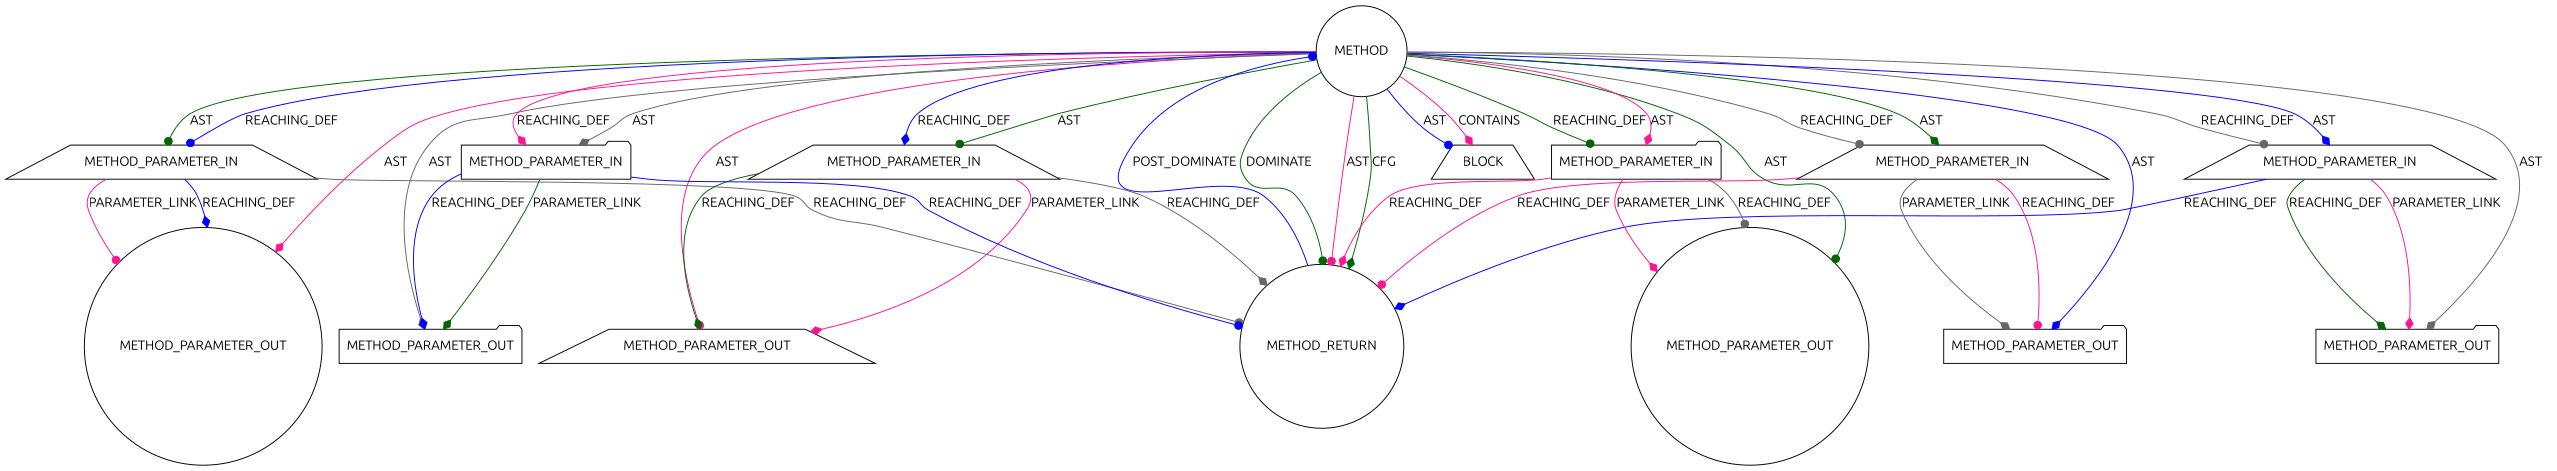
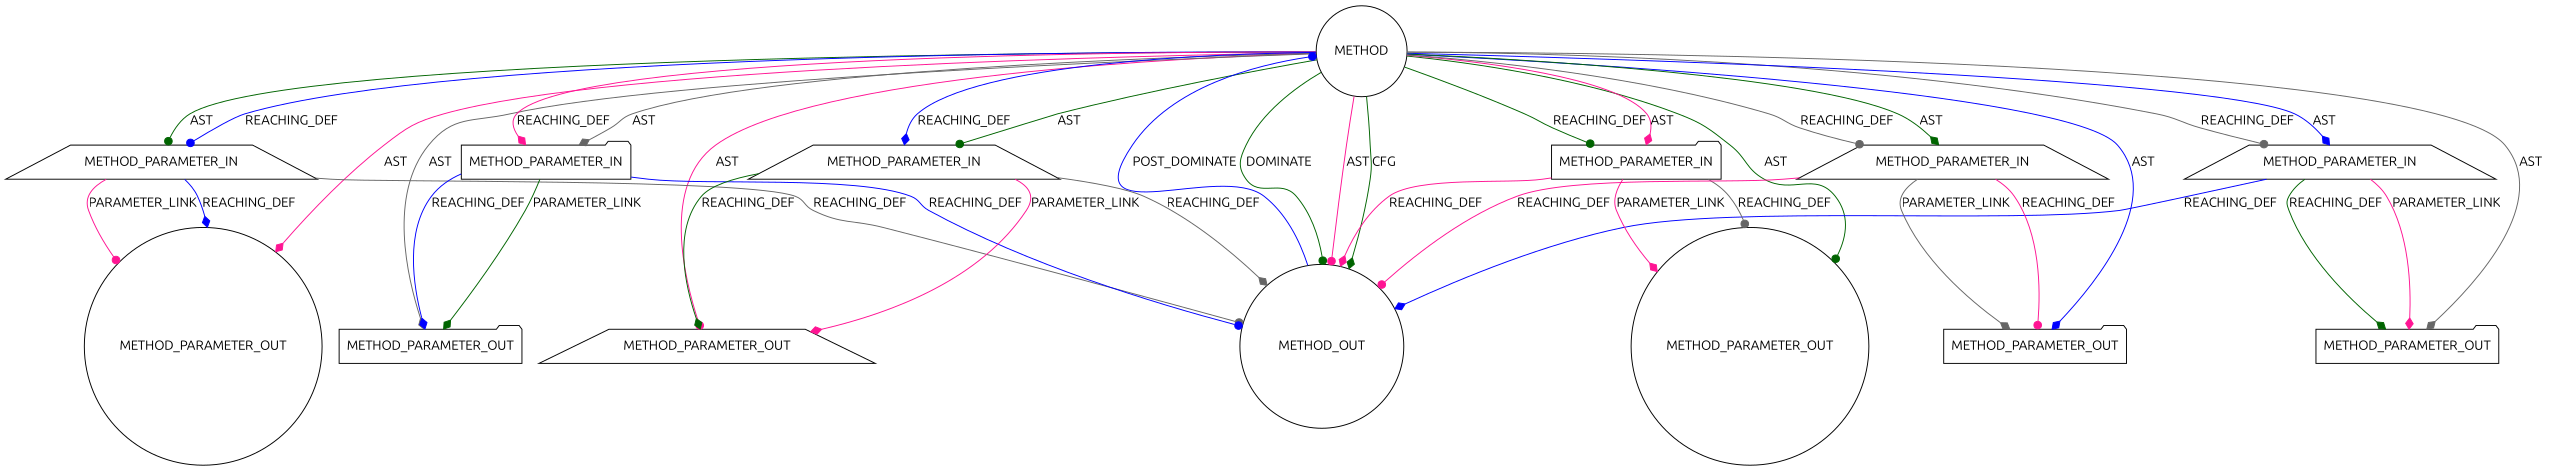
  digraph {
    fontname=Ubuntu
    node [CODE="<empty>" ORDER=2 fontname=Ubuntu shape=trapezium EVALUATION_STRATEGY=BY_VALUE IS_VARIADIC=false TYPE_FULL_NAME=ANY]
    edge [arrowhead=diamond color=deeppink fontname=Ubuntu]
    n1 [AST_PARENT_FULL_NAME="<global>" AST_PARENT_TYPE=NAMESPACE_BLOCK FILENAME="<empty>" FULL_NAME=trace_tls_device_decrypted IS_EXTERNAL=true NAME=trace_tls_device_decrypted ORDER=0 label=METHOD shape=circle EVALUATION_STRATEGY="" IS_VARIADIC="" TYPE_FULL_NAME=""]
    n2 [CODE=p4 INDEX=4 NAME=p4 ORDER=4 label=METHOD_PARAMETER_OUT shape=circle]
    n3 [CODE=p6 INDEX=6 NAME=p6 ORDER=6 label=METHOD_PARAMETER_OUT shape=circle]
    n4 [CODE=p4 INDEX=4 NAME=p4 ORDER=4 label=METHOD_PARAMETER_IN]
    n5 [CODE=p2 INDEX=2 NAME=p2 label=METHOD_PARAMETER_OUT]
    n6 [CODE=p1 INDEX=1 NAME=p1 ORDER=1 label=METHOD_PARAMETER_OUT shape=folder]
-   n7 [CODE=RET label=METHOD_RETURN shape=circle IS_VARIADIC=""]
+   n7 [CODE=RET label=METHOD_OUT shape=circle IS_VARIADIC=""]
    n8 [CODE=p1 INDEX=1 NAME=p1 ORDER=1 label=METHOD_PARAMETER_IN shape=folder]
    n9 [CODE=p3 INDEX=3 NAME=p3 ORDER=3 label=METHOD_PARAMETER_OUT shape=folder]
-   n10 [ARGUMENT_INDEX=1 ORDER=1 label=BLOCK EVALUATION_STRATEGY="" IS_VARIADIC=""]
    n11 [CODE=p2 INDEX=2 NAME=p2 label=METHOD_PARAMETER_IN]
    n12 [CODE=p5 INDEX=5 NAME=p5 ORDER=5 label=METHOD_PARAMETER_IN]
    n13 [CODE=p6 INDEX=6 NAME=p6 ORDER=6 label=METHOD_PARAMETER_IN shape=folder]
    n14 [CODE=p3 INDEX=3 NAME=p3 ORDER=3 label=METHOD_PARAMETER_IN]
    n15 [CODE=p5 INDEX=5 NAME=p5 ORDER=5 label=METHOD_PARAMETER_OUT shape=folder]
    n1 -> n2 [label=AST]
    n1 -> n3 [arrowhead=dot color=darkgreen label=AST]
    n1 -> n4 [arrowhead=dot color=darkgreen label=AST]
    n1 -> n4 [arrowhead=dot color=blue label=REACHING_DEF]
    n1 -> n5 [arrowhead=dot label=AST]
    n1 -> n6 [color=gray40 label=AST]
    n1 -> n7 [arrowhead=dot color=darkgreen label=DOMINATE]
    n1 -> n7 [arrowhead=dot label=AST]
    n1 -> n7 [color=darkgreen label=CFG]
    n1 -> n8 [label=REACHING_DEF]
    n1 -> n8 [color=gray40 label=AST]
    n1 -> n9 [color=blue label=AST]
-   n1 -> n10 [arrowhead=dot color=blue label=AST]
-   n1 -> n10 [label=CONTAINS]
    n1 -> n11 [arrowhead=dot color=darkgreen label=AST]
    n1 -> n11 [color=blue label=REACHING_DEF]
    n1 -> n12 [arrowhead=dot color=gray40 label=REACHING_DEF]
    n1 -> n12 [color=blue label=AST]
    n1 -> n13 [arrowhead=dot color=darkgreen label=REACHING_DEF]
    n1 -> n13 [label=AST]
    n1 -> n14 [color=darkgreen label=AST]
    n1 -> n14 [arrowhead=dot color=gray40 label=REACHING_DEF]
    n1 -> n15 [color=gray40 label=AST]
    n4 -> n2 [arrowhead=dot label=PARAMETER_LINK]
    n4 -> n2 [VARIABLE=p4 color=blue label=REACHING_DEF]
    n4 -> n7 [VARIABLE=p4 arrowhead=dot color=gray40 label=REACHING_DEF]
    n7 -> n1 [arrowhead=dot color=blue label=POST_DOMINATE]
    n8 -> n6 [VARIABLE=p1 color=blue label=REACHING_DEF]
    n8 -> n6 [color=darkgreen label=PARAMETER_LINK]
    n8 -> n7 [VARIABLE=p1 arrowhead=dot color=blue label=REACHING_DEF]
    n11 -> n5 [label=PARAMETER_LINK]
    n11 -> n5 [VARIABLE=p2 color=darkgreen label=REACHING_DEF]
    n11 -> n7 [VARIABLE=p2 color=gray40 label=REACHING_DEF]
    n12 -> n7 [VARIABLE=p5 color=blue label=REACHING_DEF]
    n12 -> n15 [label=PARAMETER_LINK]
    n12 -> n15 [VARIABLE=p5 color=darkgreen label=REACHING_DEF]
    n13 -> n3 [VARIABLE=p6 arrowhead=dot color=gray40 label=REACHING_DEF]
    n13 -> n3 [label=PARAMETER_LINK]
    n13 -> n7 [VARIABLE=p6 label=REACHING_DEF]
    n14 -> n7 [VARIABLE=p3 arrowhead=dot label=REACHING_DEF]
    n14 -> n9 [VARIABLE=p3 arrowhead=dot label=REACHING_DEF]
    n14 -> n9 [color=gray40 label=PARAMETER_LINK]
  }
